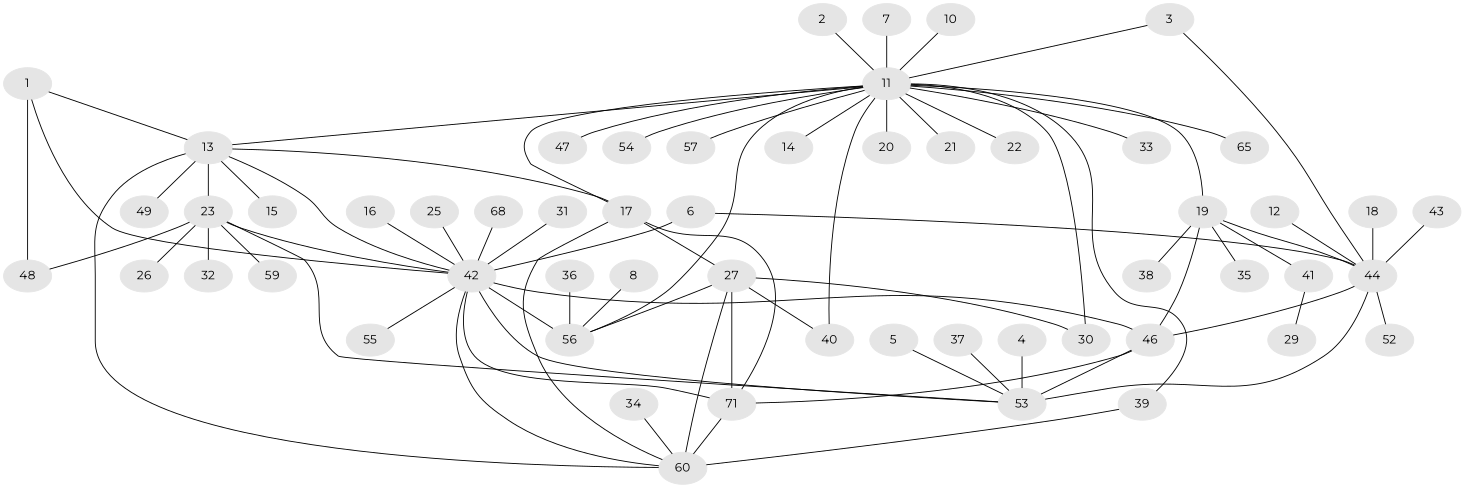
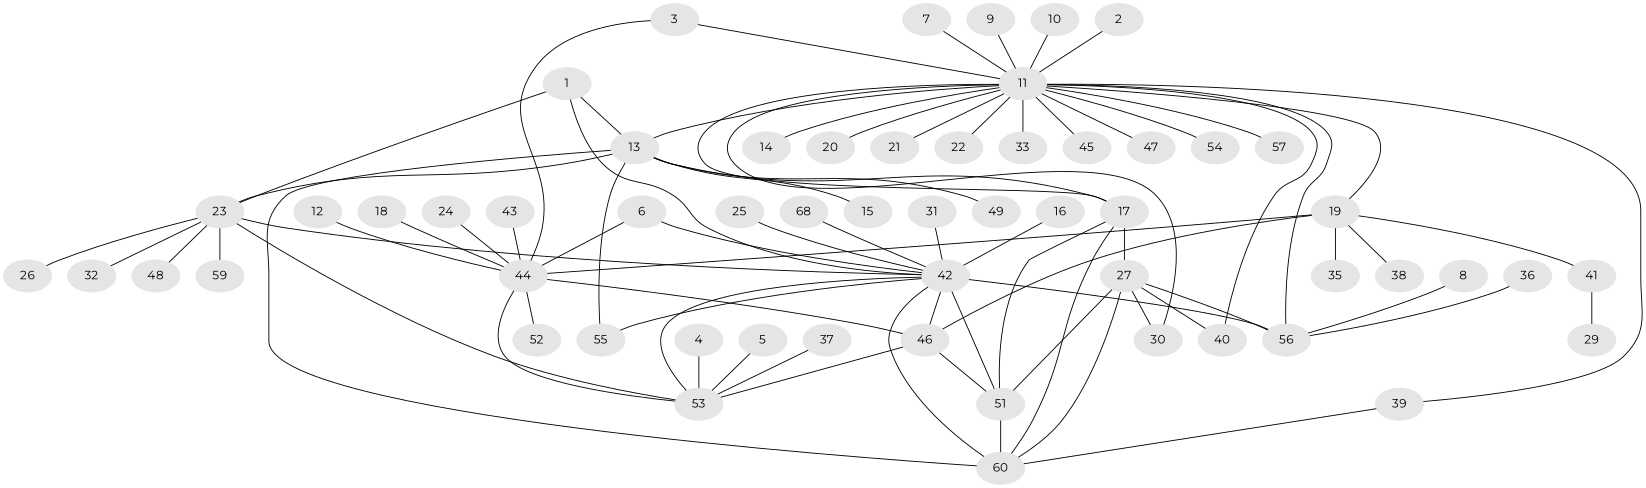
  graph {
    fontname=Montserrat
    node [color=gray90 fontname=Montserrat style=filled]
    edge [fontname=Montserrat weight=1.0]
    1
    13
    23
    42
    17
    15
    49
    60
    53
    26
    32
    48
    59
    56
-   51 [label=71]
+   51
    46
    55
    2
    11
    14
    19
    20
    21
    22
    30
    33
    39
    40
-   45 [label=65]
+   45
    47
    54
    57
    3
    44
    52
    4
    5
    6
    7
    8
+   9
    10
    27
    35
    38
    41
    12
    16
    18
    29
+   24
    25
    n53 [label=68]
    31
-   34
    36
    37
    43
    1 -- 13
-   1 -- 48 [weight=3.0]
+   1 -- 23 [weight=3.0]
    1 -- 42
    13 -- 23 [weight=3.0]
-   13 -- 42
+   13 -- 55
    13 -- 17
    13 -- 15
    13 -- 49
    13 -- 60
    23 -- 42 [weight=3.0]
    23 -- 53
    23 -- 26
    23 -- 32
    23 -- 48
    23 -- 59
    42 -- 60
    42 -- 53
    42 -- 56 [weight=10.0]
    42 -- 51
    42 -- 46
    42 -- 55
    17 -- 60
    17 -- 51 [weight=3.0]
    17 -- 27
    51 -- 60 [weight=3.0]
    46 -- 53 [weight=2.0]
    46 -- 51
    2 -- 11
    11 -- 13
    11 -- 17
    11 -- 56
    11 -- 14
    11 -- 19
    11 -- 20
    11 -- 21
    11 -- 22
    11 -- 30
    11 -- 33
    11 -- 39
    11 -- 40
    11 -- 45
    11 -- 47
    11 -- 54
    11 -- 57
    19 -- 46 [weight=2.0]
    19 -- 44 [weight=2.0]
    19 -- 35
    19 -- 38
    19 -- 41
    39 -- 60
    3 -- 11
    3 -- 44
    44 -- 53 [weight=2.0]
    44 -- 46
    44 -- 52
    4 -- 53
    5 -- 53
    6 -- 42
    6 -- 44
    7 -- 11
    8 -- 56
+   9 -- 11
    10 -- 11
    27 -- 60
    27 -- 56
    27 -- 51 [weight=3.0]
    27 -- 30
    27 -- 40
    41 -- 29
    12 -- 44
    16 -- 42
    18 -- 44
+   24 -- 44
    25 -- 42
    n53 -- 42
    31 -- 42
-   34 -- 60
    36 -- 56
    37 -- 53
    43 -- 44
  }
